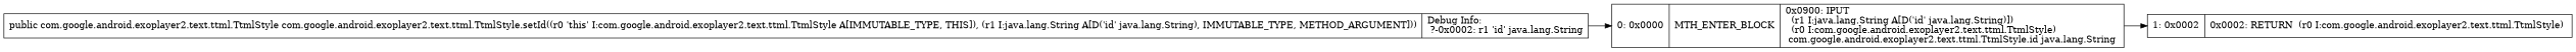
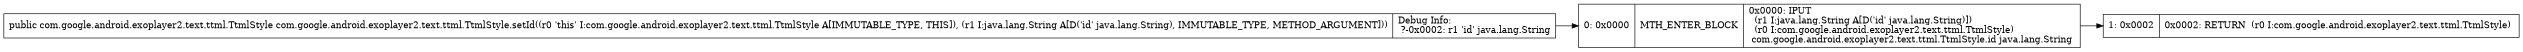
  digraph {
    rankdir=LR
    node [shape=record]
-   n1 [label="{0\:\ 0x0000|MTH_ENTER_BLOCK\l|0x0900: IPUT  \l  (r1 I:java.lang.String A[D('id' java.lang.String)])\l  (r0 I:com.google.android.exoplayer2.text.ttml.TtmlStyle)\l com.google.android.exoplayer2.text.ttml.TtmlStyle.id java.lang.String \l}"]
+   n1 [label="{0\:\ 0x0000|MTH_ENTER_BLOCK\l|0x0000: IPUT  \l  (r1 I:java.lang.String A[D('id' java.lang.String)])\l  (r0 I:com.google.android.exoplayer2.text.ttml.TtmlStyle)\l com.google.android.exoplayer2.text.ttml.TtmlStyle.id java.lang.String \l}"]
    n2 [label="{1\:\ 0x0002|0x0002: RETURN  (r0 I:com.google.android.exoplayer2.text.ttml.TtmlStyle) \l}"]
    n3 [label="{public com.google.android.exoplayer2.text.ttml.TtmlStyle com.google.android.exoplayer2.text.ttml.TtmlStyle.setId((r0 'this' I:com.google.android.exoplayer2.text.ttml.TtmlStyle A[IMMUTABLE_TYPE, THIS]), (r1 I:java.lang.String A[D('id' java.lang.String), IMMUTABLE_TYPE, METHOD_ARGUMENT]))  | Debug Info:\l  ?\-0x0002: r1 'id' java.lang.String\l}"]
    n1 -> n2
    n3 -> n1
  }
